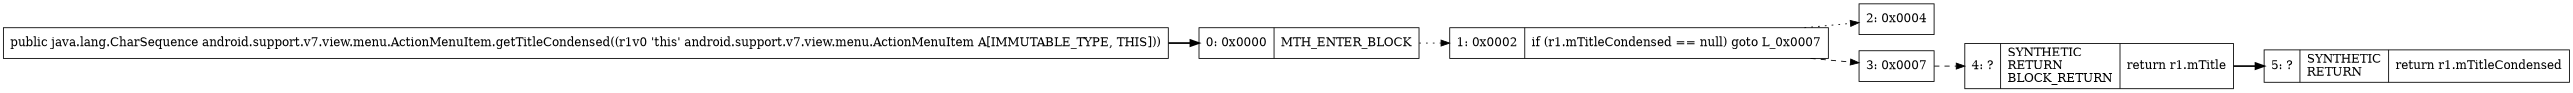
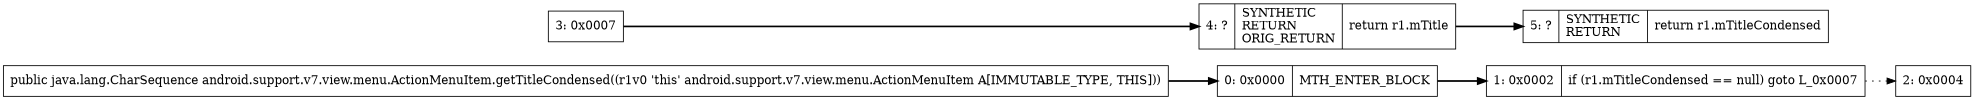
  digraph {
    rankdir=LR
    node [shape=record]
    edge [style=dotted]
    n1 [label="{0\:\ 0x0000|MTH_ENTER_BLOCK\l}"]
    n2 [label="{1\:\ 0x0002|if (r1.mTitleCondensed == null) goto L_0x0007\l}"]
    n3 [label="{2\:\ 0x0004}"]
    n4 [label="{3\:\ 0x0007}"]
-   n5 [label="{4\:\ ?|SYNTHETIC\lRETURN\lBLOCK_RETURN\l|return r1.mTitle\l}"]
+   n5 [label="{4\:\ ?|SYNTHETIC\lRETURN\lORIG_RETURN\l|return r1.mTitle\l}"]
    n6 [label="{5\:\ ?|SYNTHETIC\lRETURN\l|return r1.mTitleCondensed\l}"]
    n7 [label="{public java.lang.CharSequence android.support.v7.view.menu.ActionMenuItem.getTitleCondensed((r1v0 'this' android.support.v7.view.menu.ActionMenuItem A[IMMUTABLE_TYPE, THIS])) }"]
-   n1 -> n2
+   n1 -> n2 [style=bold]
    n2 -> n3
-   n2 -> n4 [style=dashed]
-   n4 -> n5 [style=dashed]
+   n4 -> n5 [style=bold]
    n5 -> n6 [style=bold]
    n7 -> n1 [style=bold]
  }
